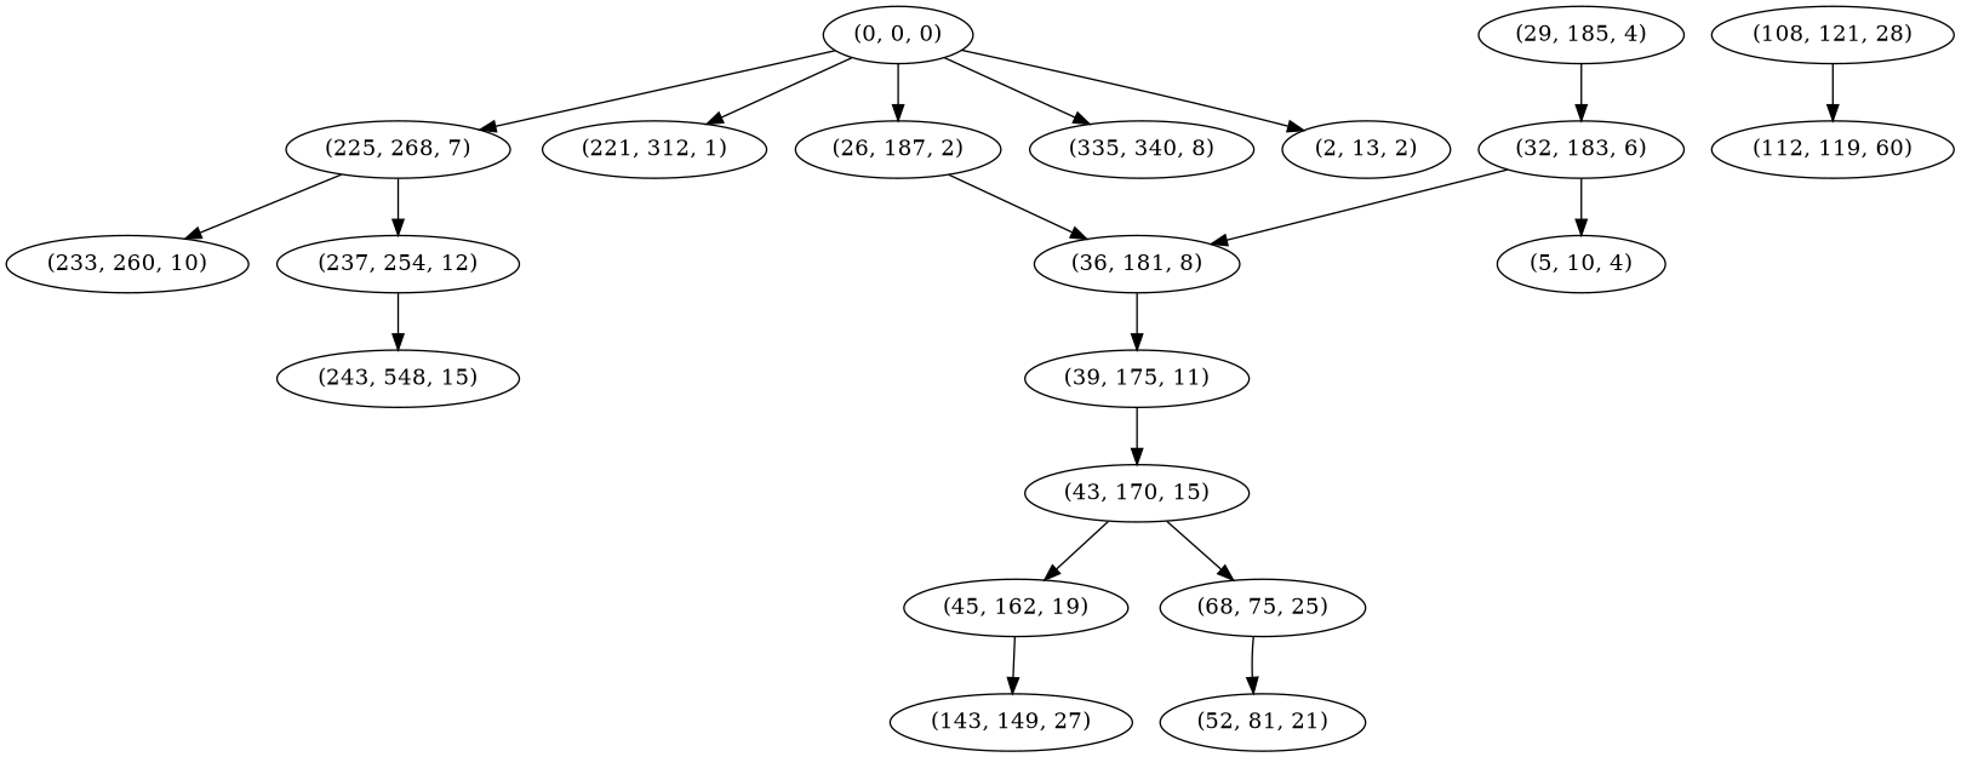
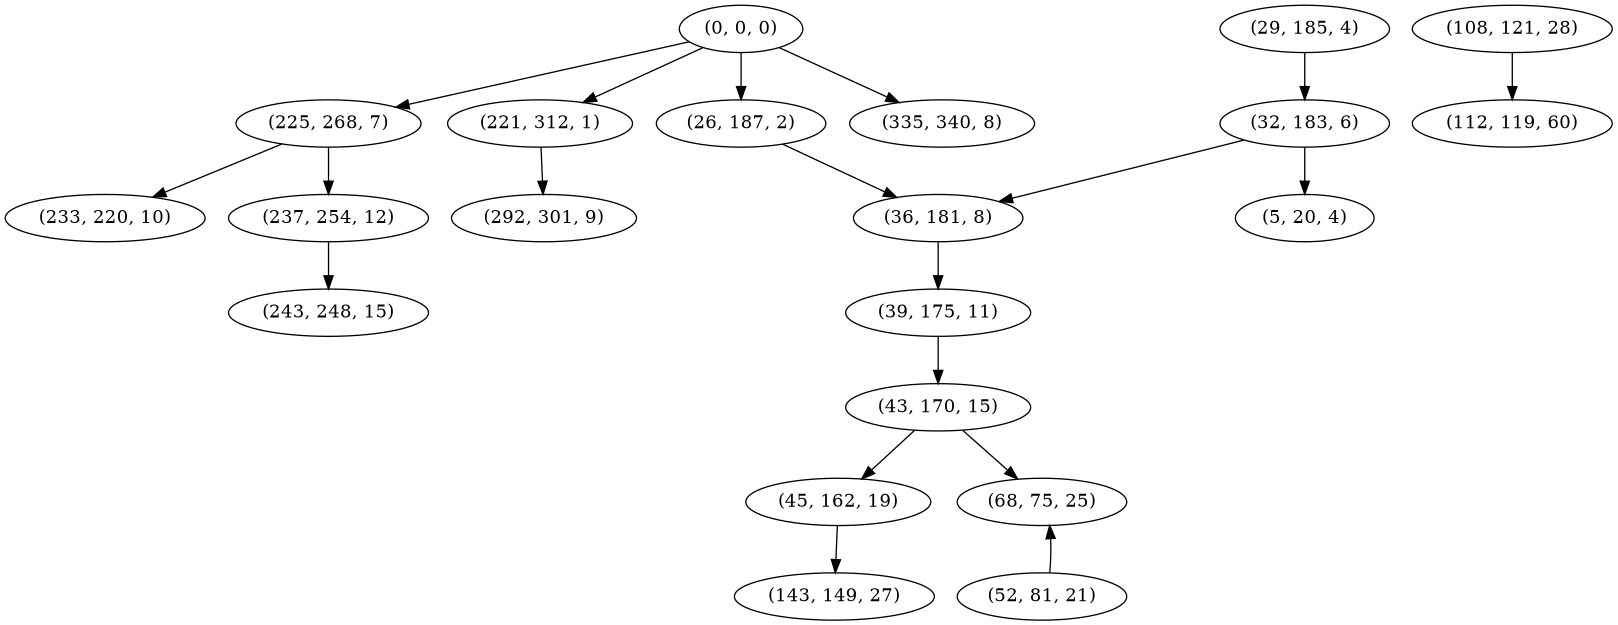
  digraph {
    "(0, 0, 0)"
-   "(2, 13, 2)"
    "(26, 187, 2)"
    "(225, 268, 7)"
    n5 [label="(221, 312, 1)"]
    n6 [label="(335, 340, 8)"]
    "(36, 181, 8)"
-   "(233, 260, 10)"
+   "(233, 260, 10)" [label="(233, 220, 10)"]
    "(237, 254, 12)"
+   "(292, 301, 9)"
    "(29, 185, 4)"
    "(32, 183, 6)"
-   "(5, 10, 4)"
+   "(5, 10, 4)" [label="(5, 20, 4)"]
    "(39, 175, 11)"
    "(43, 170, 15)"
    n16 [label="(45, 162, 19)"]
    "(68, 75, 25)"
    "(52, 81, 21)"
    "(143, 149, 27)"
    n20 [label="(112, 119, 60)"]
    "(108, 121, 28)"
-   "(243, 248, 15)" [label="(243, 548, 15)"]
-   "(0, 0, 0)" -> "(2, 13, 2)"
+   "(243, 248, 15)"
    "(0, 0, 0)" -> "(26, 187, 2)"
    "(0, 0, 0)" -> "(225, 268, 7)"
    "(0, 0, 0)" -> n5
    "(0, 0, 0)" -> n6
    "(26, 187, 2)" -> "(36, 181, 8)"
    "(225, 268, 7)" -> "(233, 260, 10)"
    "(225, 268, 7)" -> "(237, 254, 12)"
+   n5 -> "(292, 301, 9)"
    "(36, 181, 8)" -> "(39, 175, 11)"
    "(237, 254, 12)" -> "(243, 248, 15)"
    "(29, 185, 4)" -> "(32, 183, 6)"
    "(32, 183, 6)" -> "(36, 181, 8)"
    "(32, 183, 6)" -> "(5, 10, 4)"
    "(39, 175, 11)" -> "(43, 170, 15)"
    "(43, 170, 15)" -> n16
    "(43, 170, 15)" -> "(68, 75, 25)"
    n16 -> "(143, 149, 27)"
-   "(68, 75, 25)" -> "(52, 81, 21)"
+   "(52, 81, 21)" -> "(68, 75, 25)"
    "(108, 121, 28)" -> n20
  }
